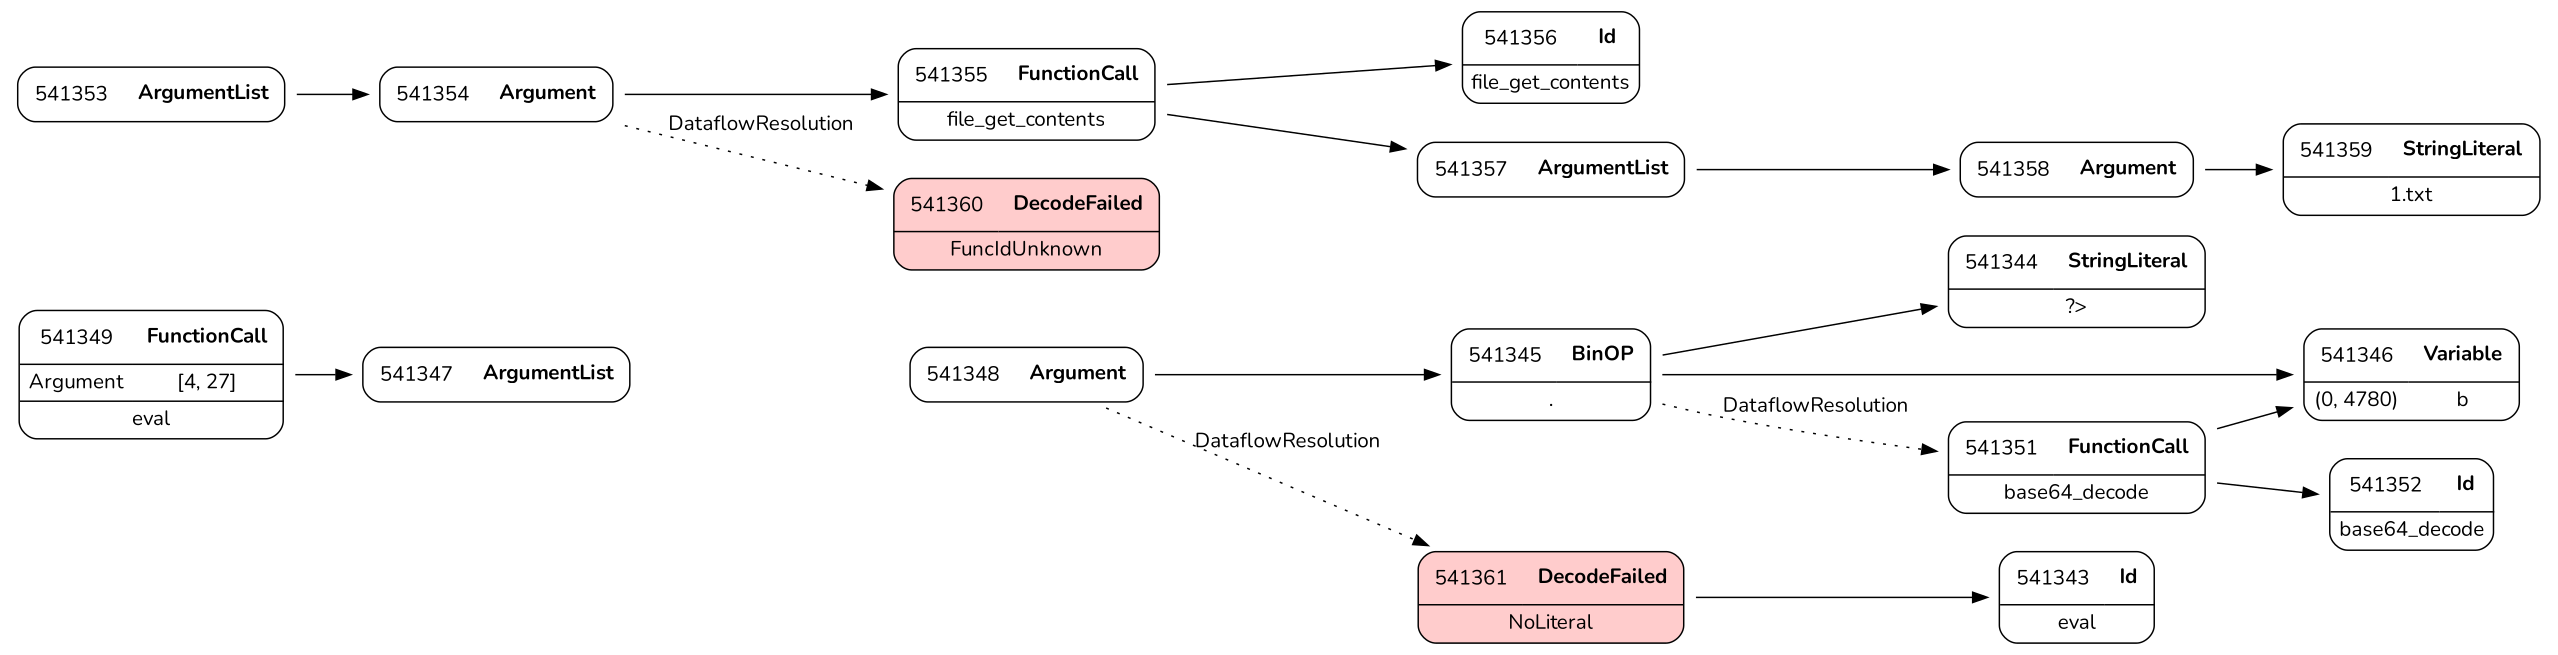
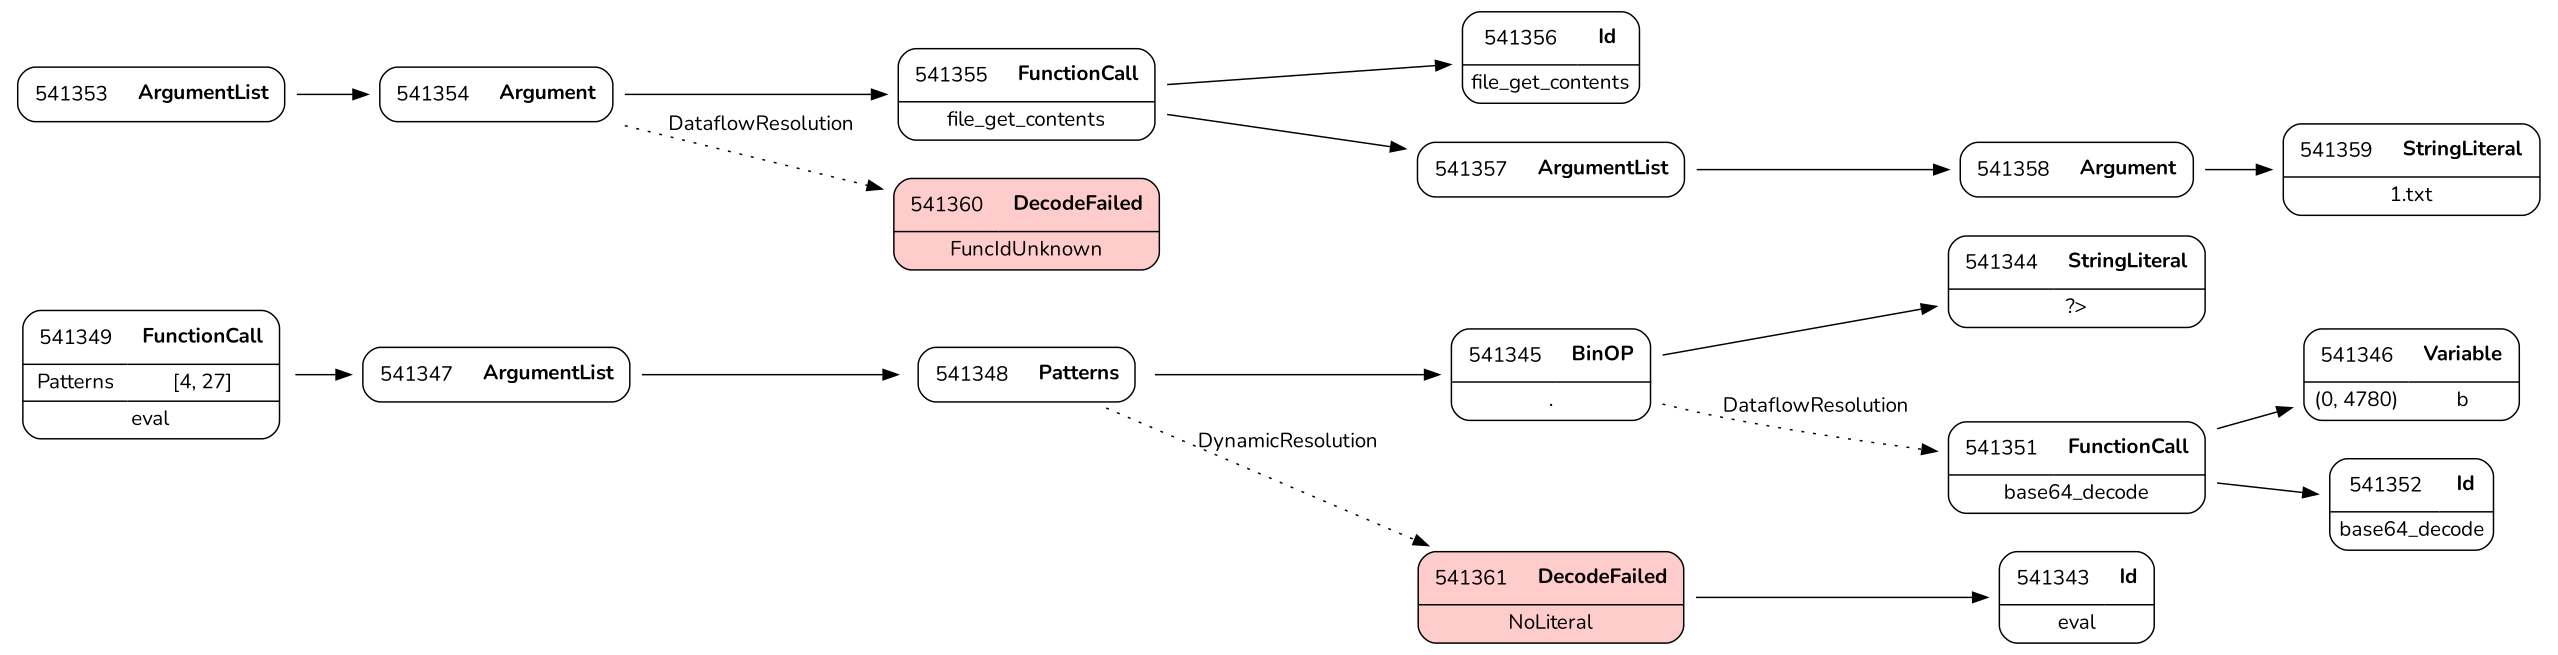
  digraph {
    fontname=Nunito
    rankdir=LR
    node [fontname=Nunito shape=none]
    edge [fontname=Nunito weight=2]
    n1 [label=<<TABLE border='1' cellspacing='0' cellpadding='10' style='rounded' ><TR><TD border='0'>541352</TD><TD border='0'><B>Id</B></TD></TR><HR/><TR><TD border='0' cellpadding='5' colspan='2'>base64_decode</TD></TR></TABLE>>]
    n2 [label=<<TABLE border='1' cellspacing='0' cellpadding='10' style='rounded' ><TR><TD border='0'>541353</TD><TD border='0'><B>ArgumentList</B></TD></TR></TABLE>>]
    n3 [label=<<TABLE border='1' cellspacing='0' cellpadding='10' style='rounded' ><TR><TD border='0'>541354</TD><TD border='0'><B>Argument</B></TD></TR></TABLE>>]
    n4 [label=<<TABLE border='1' cellspacing='0' cellpadding='10' style='rounded' ><TR><TD border='0'>541355</TD><TD border='0'><B>FunctionCall</B></TD></TR><HR/><TR><TD border='0' cellpadding='5' colspan='2'>file_get_contents</TD></TR></TABLE>>]
    n5 [label=<<TABLE border='1' cellspacing='0' cellpadding='10' style='rounded' bgcolor='#FFCCCC' ><TR><TD border='0'>541360</TD><TD border='0'><B>DecodeFailed</B></TD></TR><HR/><TR><TD border='0' cellpadding='5' colspan='2'>FuncIdUnknown</TD></TR></TABLE>>]
    n6 [label=<<TABLE border='1' cellspacing='0' cellpadding='10' style='rounded' ><TR><TD border='0'>541356</TD><TD border='0'><B>Id</B></TD></TR><HR/><TR><TD border='0' cellpadding='5' colspan='2'>file_get_contents</TD></TR></TABLE>>]
    n7 [label=<<TABLE border='1' cellspacing='0' cellpadding='10' style='rounded' ><TR><TD border='0'>541357</TD><TD border='0'><B>ArgumentList</B></TD></TR></TABLE>>]
    n8 [label=<<TABLE border='1' cellspacing='0' cellpadding='10' style='rounded' ><TR><TD border='0'>541358</TD><TD border='0'><B>Argument</B></TD></TR></TABLE>>]
    n9 [label=<<TABLE border='1' cellspacing='0' cellpadding='10' style='rounded' ><TR><TD border='0'>541359</TD><TD border='0'><B>StringLiteral</B></TD></TR><HR/><TR><TD border='0' cellpadding='5' colspan='2'>1.txt</TD></TR></TABLE>>]
    n10 [label=<<TABLE border='1' cellspacing='0' cellpadding='10' style='rounded' ><TR><TD border='0'>541344</TD><TD border='0'><B>StringLiteral</B></TD></TR><HR/><TR><TD border='0' cellpadding='5' colspan='2'>?&gt;</TD></TR></TABLE>>]
    n11 [label=<<TABLE border='1' cellspacing='0' cellpadding='10' style='rounded' ><TR><TD border='0'>541345</TD><TD border='0'><B>BinOP</B></TD></TR><HR/><TR><TD border='0' cellpadding='5' colspan='2'>.</TD></TR></TABLE>>]
    n12 [label=<<TABLE border='1' cellspacing='0' cellpadding='10' style='rounded' ><TR><TD border='0'>541346</TD><TD border='0'><B>Variable</B></TD></TR><HR/><TR><TD border='0' cellpadding='5'>(0, 4780)</TD><TD border='0' cellpadding='5'>b</TD></TR></TABLE>>]
    n13 [label=<<TABLE border='1' cellspacing='0' cellpadding='10' style='rounded' ><TR><TD border='0'>541351</TD><TD border='0'><B>FunctionCall</B></TD></TR><HR/><TR><TD border='0' cellpadding='5' colspan='2'>base64_decode</TD></TR></TABLE>>]
    n14 [label=<<TABLE border='1' cellspacing='0' cellpadding='10' style='rounded' ><TR><TD border='0'>541347</TD><TD border='0'><B>ArgumentList</B></TD></TR></TABLE>>]
-   n15 [label=<<TABLE border='1' cellspacing='0' cellpadding='10' style='rounded' ><TR><TD border='0'>541348</TD><TD border='0'><B>Argument</B></TD></TR></TABLE>>]
+   n15 [label=<<TABLE border='1' cellspacing='0' cellpadding='10' style='rounded' ><TR><TD border='0'>541348</TD><TD border='0'><B>Patterns</B></TD></TR></TABLE>>]
    n16 [label=<<TABLE border='1' cellspacing='0' cellpadding='10' style='rounded' bgcolor='#FFCCCC' ><TR><TD border='0'>541361</TD><TD border='0'><B>DecodeFailed</B></TD></TR><HR/><TR><TD border='0' cellpadding='5' colspan='2'>NoLiteral</TD></TR></TABLE>>]
    n17 [label=<<TABLE border='1' cellspacing='0' cellpadding='10' style='rounded' ><TR><TD border='0'>541343</TD><TD border='0'><B>Id</B></TD></TR><HR/><TR><TD border='0' cellpadding='5' colspan='2'>eval</TD></TR></TABLE>>]
-   n18 [label=<<TABLE border='1' cellspacing='0' cellpadding='10' style='rounded' ><TR><TD border='0'>541349</TD><TD border='0'><B>FunctionCall</B></TD></TR><HR/><TR><TD border='0' cellpadding='5'>Argument</TD><TD border='0' cellpadding='5'>[4, 27]</TD></TR><HR/><TR><TD border='0' cellpadding='5' colspan='2'>eval</TD></TR></TABLE>>]
+   n18 [label=<<TABLE border='1' cellspacing='0' cellpadding='10' style='rounded' ><TR><TD border='0'>541349</TD><TD border='0'><B>FunctionCall</B></TD></TR><HR/><TR><TD border='0' cellpadding='5'>Patterns</TD><TD border='0' cellpadding='5'>[4, 27]</TD></TR><HR/><TR><TD border='0' cellpadding='5' colspan='2'>eval</TD></TR></TABLE>>]
    n2 -> n3
    n3 -> n4
    n3 -> n5 [label=DataflowResolution style=dotted weight=""]
    n4 -> n6
    n4 -> n7
    n7 -> n8
    n8 -> n9
    n11 -> n10
-   n11 -> n12
    n11 -> n13 [label=DataflowResolution style=dotted weight=""]
    n13 -> n1
    n13 -> n12
+   n14 -> n15
    n15 -> n11
-   n15 -> n16 [label=DataflowResolution style=dotted weight=""]
+   n15 -> n16 [label=DynamicResolution style=dotted weight=""]
    n16 -> n17
    n18 -> n14
  }
